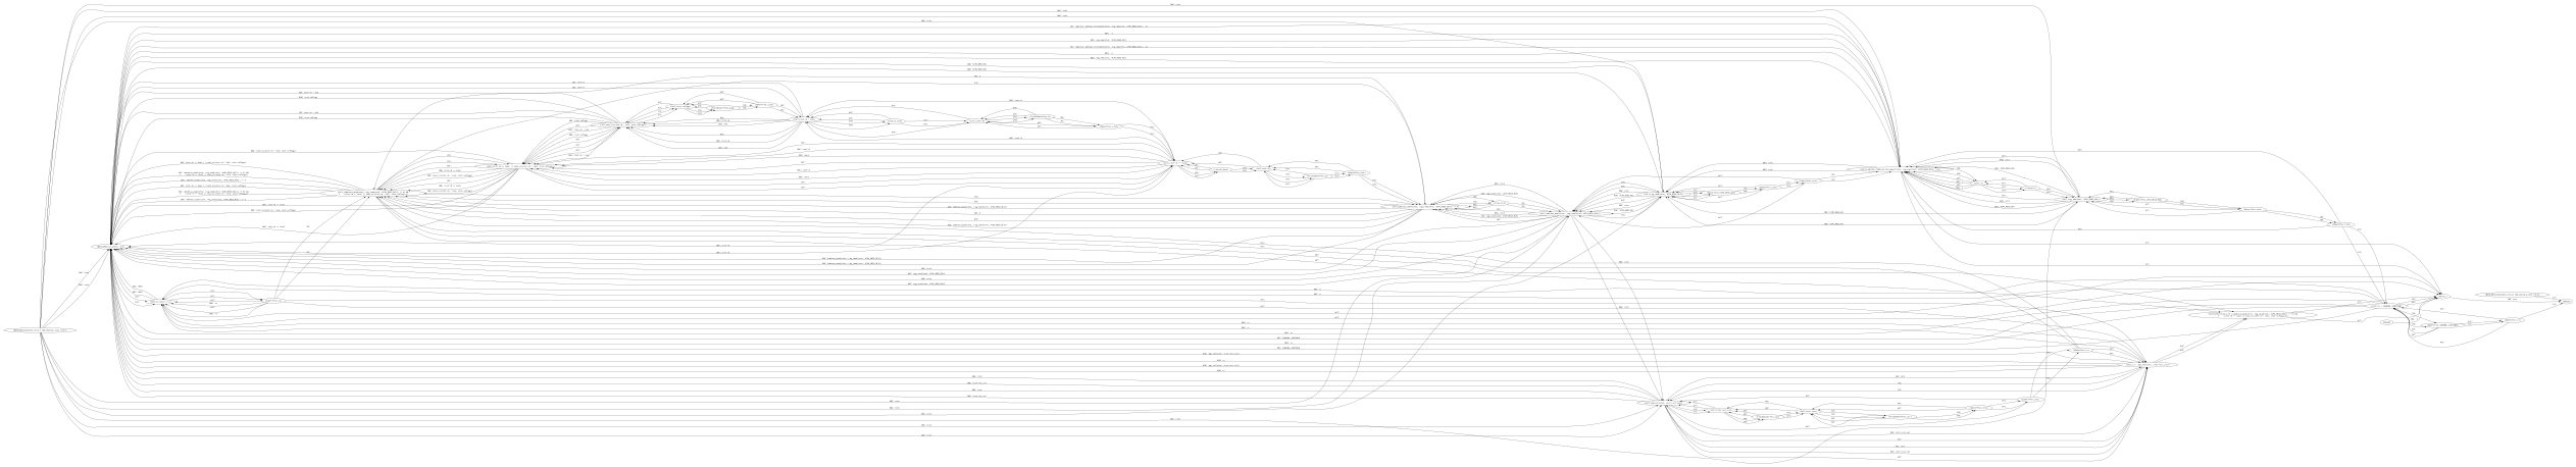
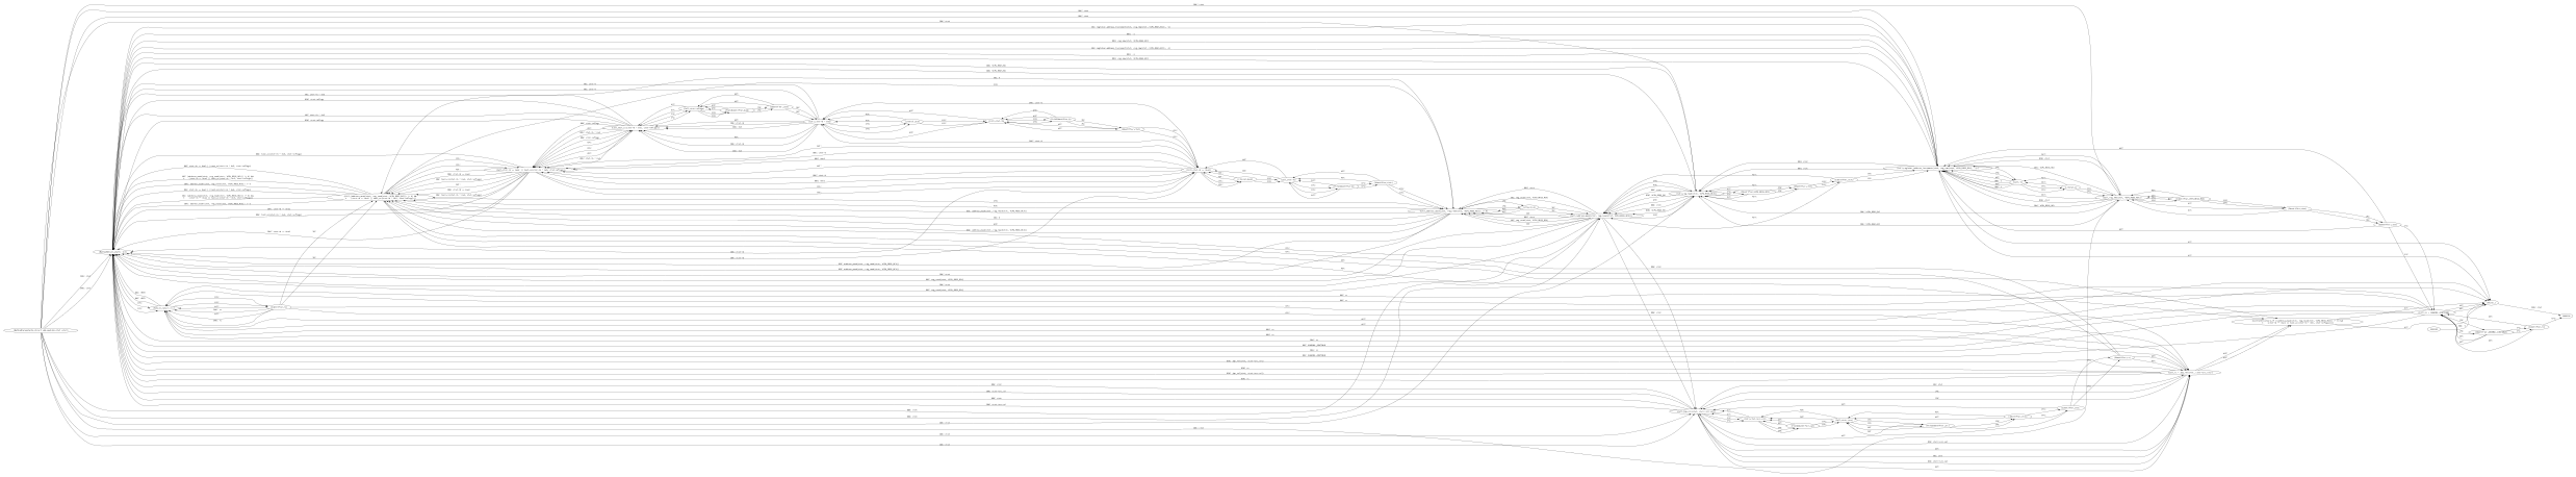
  digraph {
    fontname="Source Code Pro"
    rankdir=LR
    node [fontname="Source Code Pro"]
    edge [fontname="Source Code Pro"]
    n1 [label="(MethodReturn,static int)"]
    n2 [label="(Return,return rc;)"]
    n3 [label="(Identifier,rc)"]
    n4 [label="(Block,)"]
    n5 [label="(MethodParameterIn,struct x86_emulate_ctxt *ctxt)"]
    n6 [label="(Call,register_address_increment(ctxt, reg_rmw(ctxt, VCPU_REGS_RCX), -1))"]
    n7 [label="(Call,reg_rmw(ctxt, VCPU_REGS_RCX))"]
    n8 [label="(Call,reg_read(ctxt, VCPU_REGS_RCX))"]
    n9 [label="(Call,address_mask(ctxt, reg_read(ctxt, VCPU_REGS_RCX)))"]
    n10 [label="(Call,jmp_rel(ctxt, ctxt->src.val))"]
    n11 [label="(Call,-1)"]
    n12 [label="(Identifier,VCPU_REGS_RCX)"]
    n13 [label="(Identifier,VCPU_REGS_RCX)"]
    n14 [label="(Call,address_mask(ctxt, reg_read(ctxt, VCPU_REGS_RCX)) != 0)"]
    n15 [label="(Call,rc = jmp_rel(ctxt, ctxt->src.val))"]
    n16 [label="(Call,ctxt->src.val)"]
-   n17 [label="(MethodParameterOut,struct x86_emulate_ctxt *ctxt)"]
    1000100
    n19 [label="(Call,(address_mask(ctxt, reg_read(ctxt, VCPU_REGS_RCX)) != 0) &&\n \t    (ctxt->b == 0xe2 || test_cc(ctxt->b ^ 0x5, ctxt->eflags)))"]
    n20 [label="(ControlStructure,if ((address_mask(ctxt, reg_read(ctxt, VCPU_REGS_RCX)) != 0) &&\n \t    (ctxt->b == 0xe2 || test_cc(ctxt->b ^ 0x5, ctxt->eflags))))"]
    n21 [label="(Call,ctxt->b == 0xe2 || test_cc(ctxt->b ^ 0x5, ctxt->eflags))"]
    n22 [label="(Identifier,X86EMUL_CONTINUE)"]
    n23 [label="(Call,rc = X86EMUL_CONTINUE)"]
    n24 [label="(Identifier,rc)"]
    n25 [label="(Literal,1)"]
    n26 [label="(Identifier,ctxt)"]
    n27 [label="(Identifier,ctxt)"]
    n28 [label="(Identifier,ctxt)"]
    n29 [label="(Identifier,ctxt)"]
    n30 [label="(Literal,0)"]
    n31 [label="(Call,ctxt->b == 0xe2)"]
    n32 [label="(Call,test_cc(ctxt->b ^ 0x5, ctxt->eflags))"]
    n33 [label="(FieldIdentifier,b)"]
    n34 [label="(Call,ctxt->b)"]
    n35 [label="(Identifier,ctxt)"]
    n36 [label="(Literal,0xe2)"]
    n37 [label="(Call,ctxt->b ^ 0x5)"]
    n38 [label="(Call,ctxt->eflags)"]
    n39 [label="(FieldIdentifier,mask)"]
    n40 [label="(Literal,0x5)"]
    n41 [label="(Call,ctxt->b)"]
    n42 [label="(FieldIdentifier,b)"]
    n43 [label="(Identifier,ctxt)"]
    n44 [label="(Identifier,ctxt)"]
    n45 [label="(Identifier,ctxt)"]
    n46 [label="(Identifier,rc)"]
    n47 [label="(FieldIdentifier,val)"]
    n48 [label="(Call,ctxt->src)"]
    n49 [label="(FieldIdentifier,src)"]
    n50 [label="(Identifier,ctxt)"]
    1000103
    n1 -> n2 [label="CFG: "]
    n1 -> n2 [label="CFG: "]
    n2 -> n1 [label="DDG: <RET>"]
    n2 -> n1 [label="DDG: <RET>"]
    n2 -> n3 [label="CFG: "]
    n2 -> n3 [label="CFG: "]
    n2 -> n4 [label="AST: "]
    n2 -> n4 [label="AST: "]
    n3 -> n2 [label="AST: "]
    n3 -> n2 [label="DDG: rc"]
    n3 -> n2 [label="AST: "]
    n3 -> n2 [label="DDG: rc"]
    n3 -> n15 [label="CFG: "]
    n3 -> n15 [label="CFG: "]
    n3 -> n19 [label="CFG: "]
    n3 -> n19 [label="CFG: "]
    n4 -> 1000100 [label="DDG: ctxt"]
    n5 -> n1 [label="DDG: ctxt"]
    n5 -> n1 [label="DDG: ctxt"]
    n5 -> n6 [label="DDG: ctxt"]
    n5 -> n6 [label="DDG: ctxt"]
    n5 -> n7 [label="DDG: ctxt"]
    n5 -> n7 [label="DDG: ctxt"]
    n5 -> n8 [label="DDG: ctxt"]
    n5 -> n8 [label="DDG: ctxt"]
    n5 -> n9 [label="DDG: ctxt"]
    n5 -> n9 [label="DDG: ctxt"]
    n5 -> n10 [label="DDG: ctxt"]
    n5 -> n10 [label="DDG: ctxt"]
    n6 -> n1 [label="DDG: register_address_increment(ctxt, reg_rmw(ctxt, VCPU_REGS_RCX), -1)"]
    n6 -> n1 [label="DDG: -1"]
    n6 -> n1 [label="DDG: reg_rmw(ctxt, VCPU_REGS_RCX)"]
    n6 -> n1 [label="DDG: register_address_increment(ctxt, reg_rmw(ctxt, VCPU_REGS_RCX), -1)"]
    n6 -> n1 [label="DDG: -1"]
    n6 -> n1 [label="DDG: reg_rmw(ctxt, VCPU_REGS_RCX)"]
    n6 -> n4 [label="AST: "]
    n6 -> n4 [label="AST: "]
    n6 -> n8 [label="DDG: ctxt"]
    n6 -> n8 [label="DDG: ctxt"]
    n6 -> n11 [label="CFG: "]
    n6 -> n11 [label="CFG: "]
    n7 -> n6 [label="AST: "]
    n7 -> n6 [label="DDG: ctxt"]
    n7 -> n6 [label="DDG: VCPU_REGS_RCX"]
    n7 -> n6 [label="AST: "]
    n7 -> n6 [label="DDG: ctxt"]
    n7 -> n6 [label="DDG: VCPU_REGS_RCX"]
    n7 -> n8 [label="DDG: VCPU_REGS_RCX"]
    n7 -> n8 [label="DDG: VCPU_REGS_RCX"]
    n7 -> n12 [label="CFG: "]
    n7 -> n12 [label="CFG: "]
    n8 -> n1 [label="DDG: VCPU_REGS_RCX"]
    n8 -> n1 [label="DDG: VCPU_REGS_RCX"]
    n8 -> n9 [label="AST: "]
    n8 -> n9 [label="DDG: ctxt"]
    n8 -> n9 [label="DDG: VCPU_REGS_RCX"]
    n8 -> n9 [label="AST: "]
    n8 -> n9 [label="DDG: ctxt"]
    n8 -> n9 [label="DDG: VCPU_REGS_RCX"]
    n8 -> n13 [label="CFG: "]
    n8 -> n13 [label="CFG: "]
    n9 -> n1 [label="DDG: ctxt"]
    n9 -> n1 [label="DDG: reg_read(ctxt, VCPU_REGS_RCX)"]
    n9 -> n1 [label="DDG: ctxt"]
    n9 -> n1 [label="DDG: reg_read(ctxt, VCPU_REGS_RCX)"]
    n9 -> n8 [label="CFG: "]
    n9 -> n8 [label="CFG: "]
    n9 -> n10 [label="DDG: ctxt"]
    n9 -> n10 [label="DDG: ctxt"]
    n9 -> n14 [label="AST: "]
    n9 -> n14 [label="DDG: ctxt"]
    n9 -> n14 [label="DDG: reg_read(ctxt, VCPU_REGS_RCX)"]
    n9 -> n14 [label="AST: "]
    n9 -> n14 [label="DDG: ctxt"]
    n9 -> n14 [label="DDG: reg_read(ctxt, VCPU_REGS_RCX)"]
    n10 -> n1 [label="DDG: ctxt->src.val"]
    n10 -> n1 [label="DDG: ctxt"]
    n10 -> n1 [label="DDG: ctxt->src.val"]
    n10 -> n1 [label="DDG: ctxt"]
    n10 -> n15 [label="AST: "]
    n10 -> n15 [label="DDG: ctxt"]
    n10 -> n15 [label="DDG: ctxt->src.val"]
    n10 -> n15 [label="AST: "]
    n10 -> n15 [label="DDG: ctxt"]
    n10 -> n15 [label="DDG: ctxt->src.val"]
    n10 -> n16 [label="CFG: "]
    n10 -> n16 [label="CFG: "]
    n11 -> n6 [label="AST: "]
    n11 -> n6 [label="DDG: 1"]
    n11 -> n6 [label="AST: "]
    n11 -> n6 [label="DDG: 1"]
    n11 -> n25 [label="CFG: "]
    n11 -> n25 [label="CFG: "]
    n12 -> n7 [label="AST: "]
    n12 -> n7 [label="AST: "]
    n12 -> n27 [label="CFG: "]
    n12 -> n27 [label="CFG: "]
    n13 -> n8 [label="AST: "]
    n13 -> n8 [label="AST: "]
    n13 -> n29 [label="CFG: "]
    n13 -> n29 [label="CFG: "]
    n14 -> n1 [label="DDG: address_mask(ctxt, reg_read(ctxt, VCPU_REGS_RCX))"]
    n14 -> n1 [label="DDG: address_mask(ctxt, reg_read(ctxt, VCPU_REGS_RCX))"]
    n14 -> n19 [label="AST: "]
    n14 -> n19 [label="DDG: address_mask(ctxt, reg_read(ctxt, VCPU_REGS_RCX))"]
    n14 -> n19 [label="DDG: 0"]
    n14 -> n19 [label="AST: "]
    n14 -> n19 [label="DDG: address_mask(ctxt, reg_read(ctxt, VCPU_REGS_RCX))"]
    n14 -> n19 [label="DDG: 0"]
    n14 -> n30 [label="CFG: "]
    n14 -> n30 [label="CFG: "]
    n15 -> n1 [label="DDG: jmp_rel(ctxt, ctxt->src.val)"]
    n15 -> n1 [label="DDG: rc"]
    n15 -> n1 [label="DDG: jmp_rel(ctxt, ctxt->src.val)"]
    n15 -> n1 [label="DDG: rc"]
    n15 -> n2 [label="DDG: rc"]
    n15 -> n2 [label="DDG: rc"]
    n15 -> n10 [label="CFG: "]
    n15 -> n10 [label="CFG: "]
    n15 -> n20 [label="AST: "]
    n15 -> n20 [label="AST: "]
    n16 -> n10 [label="AST: "]
    n16 -> n10 [label="AST: "]
    n16 -> n47 [label="CFG: "]
    n16 -> n47 [label="CFG: "]
-   n17 -> 1000100 [label="AST: "]
    n19 -> n1 [label="DDG: address_mask(ctxt, reg_read(ctxt, VCPU_REGS_RCX)) != 0"]
    n19 -> n1 [label="DDG: ctxt->b == 0xe2 || test_cc(ctxt->b ^ 0x5, ctxt->eflags)"]
    n19 -> n1 [label="DDG: (address_mask(ctxt, reg_read(ctxt, VCPU_REGS_RCX)) != 0) &&\n \t    (ctxt->b == 0xe2 || test_cc(ctxt->b ^ 0x5, ctxt->eflags))"]
    n19 -> n1 [label="DDG: address_mask(ctxt, reg_read(ctxt, VCPU_REGS_RCX)) != 0"]
    n19 -> n1 [label="DDG: ctxt->b == 0xe2 || test_cc(ctxt->b ^ 0x5, ctxt->eflags)"]
    n19 -> n1 [label="DDG: (address_mask(ctxt, reg_read(ctxt, VCPU_REGS_RCX)) != 0) &&\n \t    (ctxt->b == 0xe2 || test_cc(ctxt->b ^ 0x5, ctxt->eflags))"]
    n19 -> n14 [label="CFG: "]
    n19 -> n14 [label="CFG: "]
    n19 -> n20 [label="AST: "]
    n19 -> n20 [label="AST: "]
    n19 -> n21 [label="CFG: "]
    n19 -> n21 [label="CFG: "]
    n20 -> n4 [label="AST: "]
    n20 -> n4 [label="AST: "]
    n21 -> n1 [label="DDG: test_cc(ctxt->b ^ 0x5, ctxt->eflags)"]
    n21 -> n1 [label="DDG: ctxt->b == 0xe2"]
    n21 -> n1 [label="DDG: test_cc(ctxt->b ^ 0x5, ctxt->eflags)"]
    n21 -> n1 [label="DDG: ctxt->b == 0xe2"]
    n21 -> n19 [label="AST: "]
    n21 -> n19 [label="DDG: ctxt->b == 0xe2"]
    n21 -> n19 [label="DDG: test_cc(ctxt->b ^ 0x5, ctxt->eflags)"]
    n21 -> n19 [label="AST: "]
    n21 -> n19 [label="DDG: ctxt->b == 0xe2"]
    n21 -> n19 [label="DDG: test_cc(ctxt->b ^ 0x5, ctxt->eflags)"]
    n21 -> n31 [label="CFG: "]
    n21 -> n31 [label="CFG: "]
    n21 -> n32 [label="CFG: "]
    n21 -> n32 [label="CFG: "]
    n22 -> n23 [label="AST: "]
    n22 -> n23 [label="AST: "]
    n22 -> n24 [label="CFG: "]
    n22 -> n24 [label="CFG: "]
    n23 -> n1 [label="DDG: rc"]
    n23 -> n1 [label="DDG: X86EMUL_CONTINUE"]
    n23 -> n1 [label="DDG: rc"]
    n23 -> n1 [label="DDG: X86EMUL_CONTINUE"]
    n23 -> n2 [label="DDG: rc"]
    n23 -> n2 [label="DDG: rc"]
    n23 -> n4 [label="AST: "]
    n23 -> n4 [label="AST: "]
    n23 -> n22 [label="CFG: "]
    n23 -> n22 [label="CFG: "]
    n24 -> 1000100 [label="CFG: "]
    n24 -> n23 [label="AST: "]
    n24 -> n23 [label="AST: "]
    n25 -> n7 [label="CFG: "]
    n25 -> n7 [label="CFG: "]
    n25 -> n11 [label="AST: "]
    n25 -> n11 [label="AST: "]
    n26 -> n6 [label="AST: "]
    n26 -> n6 [label="AST: "]
    n26 -> n23 [label="CFG: "]
    n26 -> n23 [label="CFG: "]
    n27 -> n7 [label="AST: "]
    n27 -> n7 [label="AST: "]
    n27 -> n26 [label="CFG: "]
    n27 -> n26 [label="CFG: "]
    n28 -> n6 [label="CFG: "]
    n28 -> n6 [label="CFG: "]
    n28 -> n9 [label="AST: "]
    n28 -> n9 [label="AST: "]
    n29 -> n8 [label="AST: "]
    n29 -> n8 [label="AST: "]
    n29 -> n28 [label="CFG: "]
    n29 -> n28 [label="CFG: "]
    n30 -> n9 [label="CFG: "]
    n30 -> n9 [label="CFG: "]
    n30 -> n14 [label="AST: "]
    n30 -> n14 [label="AST: "]
    n31 -> n1 [label="DDG: ctxt->b"]
    n31 -> n1 [label="DDG: ctxt->b"]
    n31 -> n21 [label="AST: "]
    n31 -> n21 [label="DDG: ctxt->b"]
    n31 -> n21 [label="DDG: 0xe2"]
    n31 -> n21 [label="AST: "]
    n31 -> n21 [label="DDG: ctxt->b"]
    n31 -> n21 [label="DDG: 0xe2"]
    n31 -> n36 [label="CFG: "]
    n31 -> n36 [label="CFG: "]
    n31 -> n37 [label="DDG: ctxt->b"]
    n31 -> n37 [label="DDG: ctxt->b"]
    n32 -> n1 [label="DDG: ctxt->b ^ 0x5"]
    n32 -> n1 [label="DDG: ctxt->eflags"]
    n32 -> n1 [label="DDG: ctxt->b ^ 0x5"]
    n32 -> n1 [label="DDG: ctxt->eflags"]
    n32 -> n21 [label="AST: "]
    n32 -> n21 [label="DDG: ctxt->b ^ 0x5"]
    n32 -> n21 [label="DDG: ctxt->eflags"]
    n32 -> n21 [label="AST: "]
    n32 -> n21 [label="DDG: ctxt->b ^ 0x5"]
    n32 -> n21 [label="DDG: ctxt->eflags"]
    n32 -> n38 [label="CFG: "]
    n32 -> n38 [label="CFG: "]
    n33 -> n34 [label="AST: "]
    n33 -> n34 [label="AST: "]
    n33 -> n35 [label="CFG: "]
    n33 -> n35 [label="CFG: "]
    n34 -> n31 [label="AST: "]
    n34 -> n31 [label="AST: "]
    n34 -> n33 [label="CFG: "]
    n34 -> n33 [label="CFG: "]
    n35 -> n14 [label="CFG: "]
    n35 -> n14 [label="CFG: "]
    n35 -> n34 [label="AST: "]
    n35 -> n34 [label="AST: "]
    n36 -> n31 [label="AST: "]
    n36 -> n31 [label="AST: "]
    n36 -> n34 [label="CFG: "]
    n36 -> n34 [label="CFG: "]
    n37 -> n1 [label="DDG: ctxt->b"]
    n37 -> n1 [label="DDG: ctxt->b"]
    n37 -> n32 [label="AST: "]
    n37 -> n32 [label="DDG: ctxt->b"]
    n37 -> n32 [label="DDG: 0x5"]
    n37 -> n32 [label="AST: "]
    n37 -> n32 [label="DDG: ctxt->b"]
    n37 -> n32 [label="DDG: 0x5"]
    n37 -> n40 [label="CFG: "]
    n37 -> n40 [label="CFG: "]
    n38 -> n32 [label="AST: "]
    n38 -> n32 [label="AST: "]
    n38 -> n39 [label="CFG: "]
    n38 -> n39 [label="CFG: "]
    n39 -> n38 [label="AST: "]
    n39 -> n38 [label="AST: "]
    n39 -> n44 [label="CFG: "]
    n39 -> n44 [label="CFG: "]
    n40 -> n37 [label="AST: "]
    n40 -> n37 [label="AST: "]
    n40 -> n41 [label="CFG: "]
    n40 -> n41 [label="CFG: "]
    n41 -> n37 [label="AST: "]
    n41 -> n37 [label="AST: "]
    n41 -> n42 [label="CFG: "]
    n41 -> n42 [label="CFG: "]
    n42 -> n41 [label="AST: "]
    n42 -> n41 [label="AST: "]
    n42 -> n43 [label="CFG: "]
    n42 -> n43 [label="CFG: "]
    n43 -> n31 [label="CFG: "]
    n43 -> n31 [label="CFG: "]
    n43 -> n41 [label="AST: "]
    n43 -> n41 [label="AST: "]
    n44 -> n37 [label="CFG: "]
    n44 -> n37 [label="CFG: "]
    n44 -> n38 [label="AST: "]
    n44 -> n38 [label="AST: "]
    n45 -> n10 [label="AST: "]
    n45 -> n10 [label="AST: "]
    n45 -> n46 [label="CFG: "]
    n45 -> n46 [label="CFG: "]
    n46 -> n15 [label="AST: "]
    n46 -> n15 [label="AST: "]
    n46 -> n19 [label="CFG: "]
    n46 -> n19 [label="CFG: "]
    n47 -> n16 [label="AST: "]
    n47 -> n16 [label="AST: "]
    n47 -> n48 [label="CFG: "]
    n47 -> n48 [label="CFG: "]
    n48 -> n16 [label="AST: "]
    n48 -> n16 [label="AST: "]
    n48 -> n49 [label="CFG: "]
    n48 -> n49 [label="CFG: "]
    n49 -> n48 [label="AST: "]
    n49 -> n48 [label="AST: "]
    n49 -> n50 [label="CFG: "]
    n49 -> n50 [label="CFG: "]
    n50 -> n45 [label="CFG: "]
    n50 -> n45 [label="CFG: "]
    n50 -> n48 [label="AST: "]
    n50 -> n48 [label="AST: "]
    1000103 -> n4 [label="DDG: -1"]
  }
